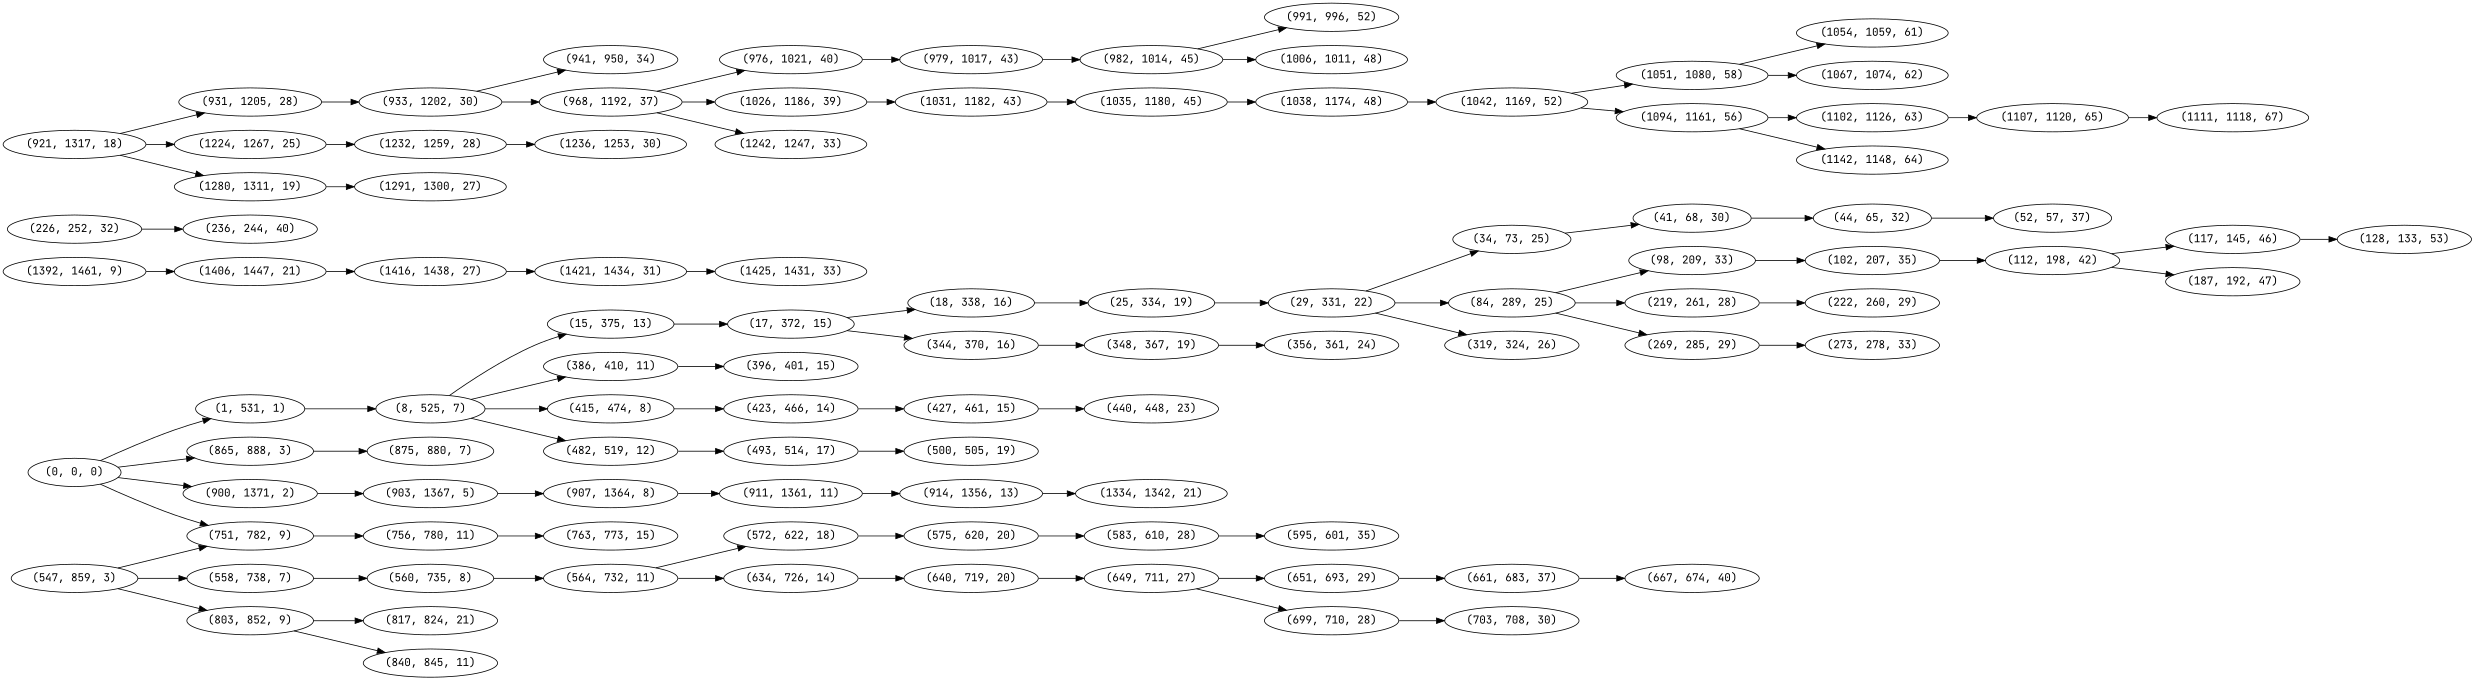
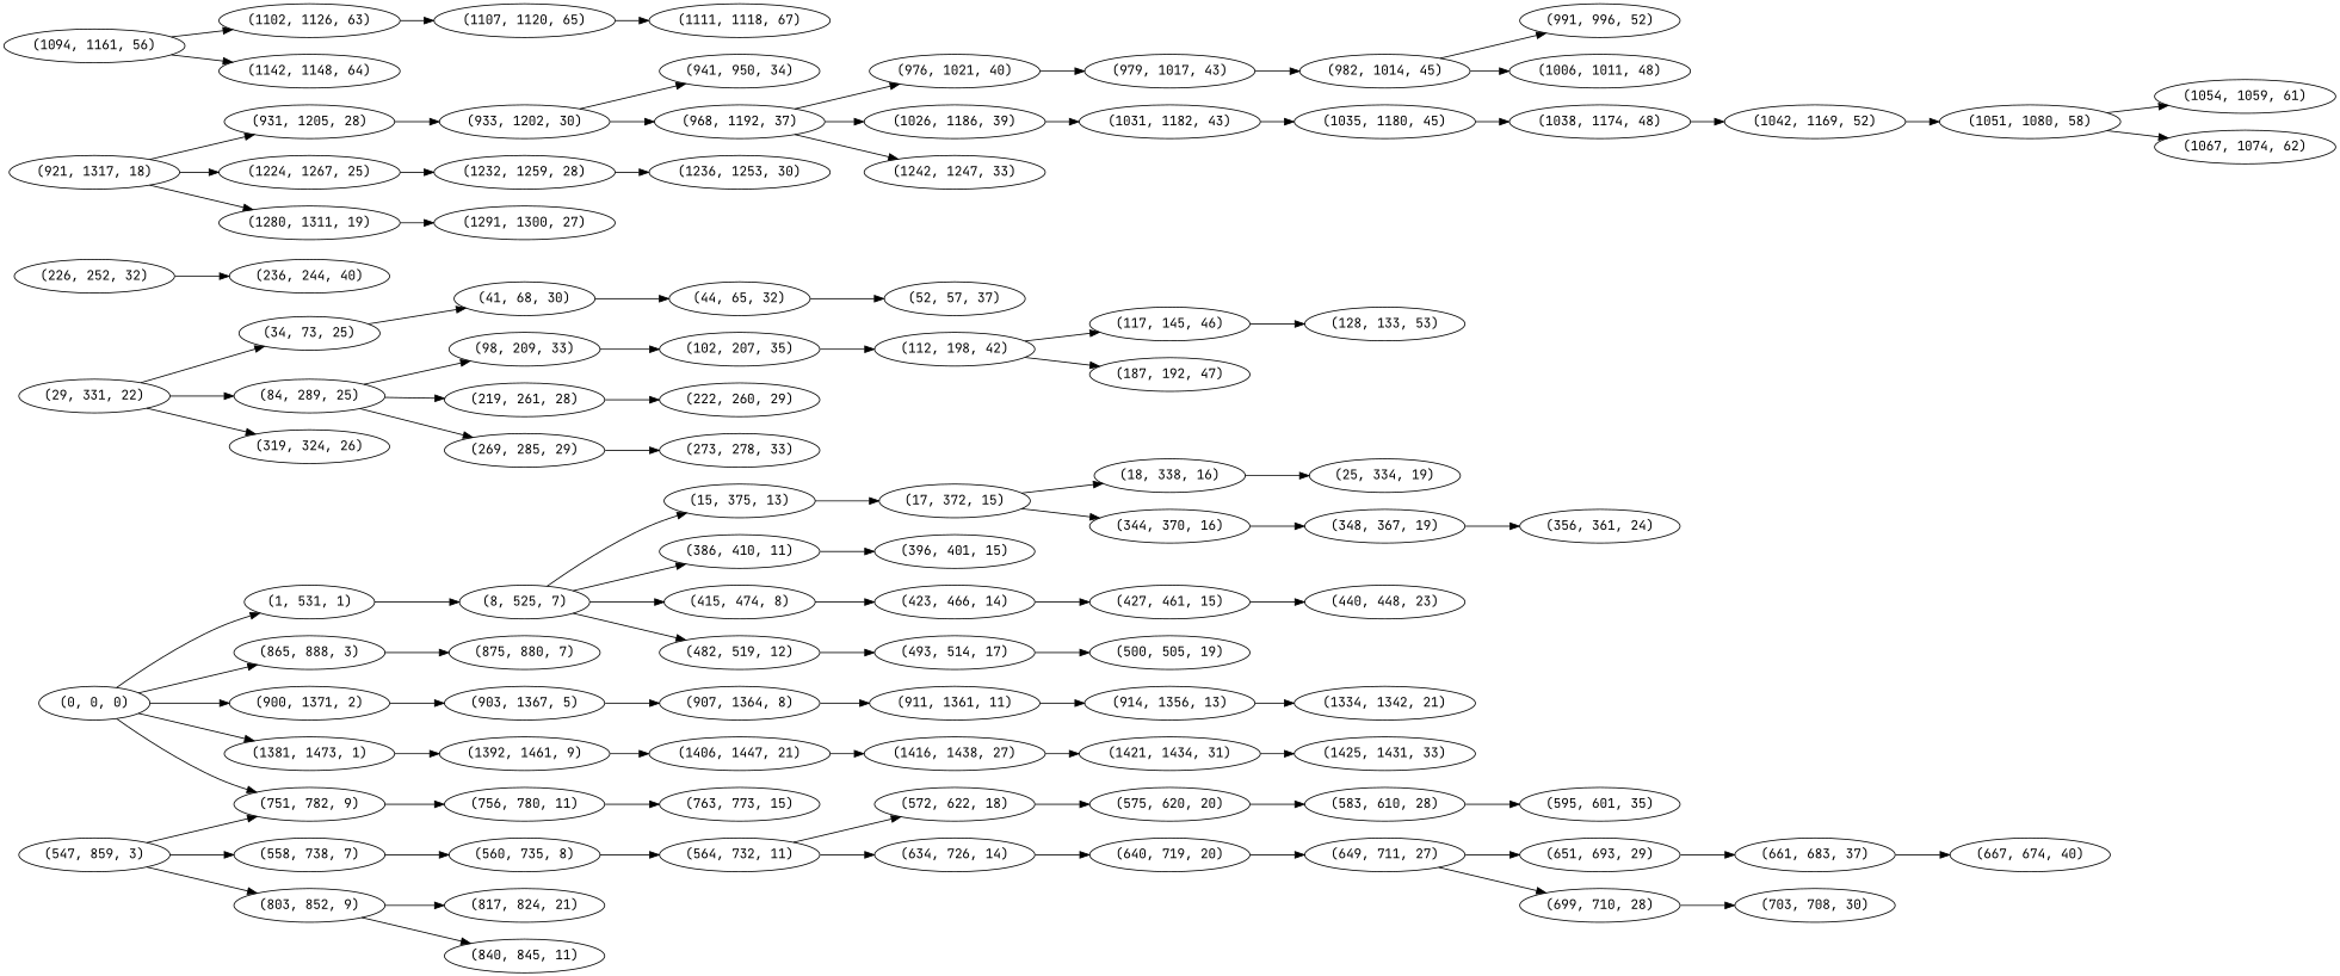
  digraph {
    fontname="JetBrains Mono"
    rankdir=LR
    node [fontname="JetBrains Mono"]
    edge [fontname="JetBrains Mono"]
    "(0, 0, 0)"
    "(1, 531, 1)"
    "(865, 888, 3)"
    "(900, 1371, 2)"
+   "(1381, 1473, 1)"
    "(751, 782, 9)"
    "(8, 525, 7)"
    "(547, 859, 3)"
    "(558, 738, 7)"
    "(803, 852, 9)"
    "(875, 880, 7)"
    "(903, 1367, 5)"
    "(1392, 1461, 9)"
    "(15, 375, 13)"
    "(386, 410, 11)"
    "(415, 474, 8)"
    "(482, 519, 12)"
    "(17, 372, 15)"
    "(396, 401, 15)"
    "(423, 466, 14)"
    "(493, 514, 17)"
    "(18, 338, 16)"
    "(344, 370, 16)"
    "(25, 334, 19)"
    "(348, 367, 19)"
    "(29, 331, 22)"
    "(34, 73, 25)"
    "(84, 289, 25)"
    "(319, 324, 26)"
    "(41, 68, 30)"
    "(98, 209, 33)"
    "(219, 261, 28)"
    "(269, 285, 29)"
    "(44, 65, 32)"
    "(52, 57, 37)"
    "(102, 207, 35)"
    "(222, 260, 29)"
    "(273, 278, 33)"
    "(112, 198, 42)"
    "(117, 145, 46)"
    "(187, 192, 47)"
    "(128, 133, 53)"
    "(226, 252, 32)"
    "(236, 244, 40)"
    "(356, 361, 24)"
    "(427, 461, 15)"
    "(440, 448, 23)"
    "(500, 505, 19)"
    "(560, 735, 8)"
    "(756, 780, 11)"
    "(817, 824, 21)"
    "(840, 845, 11)"
    "(564, 732, 11)"
    "(572, 622, 18)"
    "(634, 726, 14)"
    "(575, 620, 20)"
    "(640, 719, 20)"
    "(583, 610, 28)"
    "(595, 601, 35)"
    "(649, 711, 27)"
    "(651, 693, 29)"
    "(699, 710, 28)"
    "(661, 683, 37)"
    "(703, 708, 30)"
    "(667, 674, 40)"
    "(763, 773, 15)"
    "(907, 1364, 8)"
    "(911, 1361, 11)"
    "(914, 1356, 13)"
    "(1334, 1342, 21)"
    "(921, 1317, 18)"
    "(931, 1205, 28)"
    "(1224, 1267, 25)"
    "(1280, 1311, 19)"
    "(933, 1202, 30)"
    "(1232, 1259, 28)"
    "(1291, 1300, 27)"
    "(941, 950, 34)"
    "(968, 1192, 37)"
    "(976, 1021, 40)"
    "(1026, 1186, 39)"
    "(1242, 1247, 33)"
    "(979, 1017, 43)"
    "(1031, 1182, 43)"
    "(982, 1014, 45)"
    "(991, 996, 52)"
    "(1006, 1011, 48)"
    "(1035, 1180, 45)"
    "(1038, 1174, 48)"
    "(1042, 1169, 52)"
    "(1051, 1080, 58)"
    "(1094, 1161, 56)"
    "(1054, 1059, 61)"
    "(1067, 1074, 62)"
    "(1102, 1126, 63)"
    "(1142, 1148, 64)"
    "(1107, 1120, 65)"
    "(1111, 1118, 67)"
    "(1236, 1253, 30)"
    "(1406, 1447, 21)"
    "(1416, 1438, 27)"
    "(1421, 1434, 31)"
    "(1425, 1431, 33)"
    "(0, 0, 0)" -> "(1, 531, 1)"
    "(0, 0, 0)" -> "(865, 888, 3)"
    "(0, 0, 0)" -> "(900, 1371, 2)"
+   "(0, 0, 0)" -> "(1381, 1473, 1)"
    "(0, 0, 0)" -> "(751, 782, 9)"
    "(1, 531, 1)" -> "(8, 525, 7)"
    "(865, 888, 3)" -> "(875, 880, 7)"
    "(900, 1371, 2)" -> "(903, 1367, 5)"
+   "(1381, 1473, 1)" -> "(1392, 1461, 9)"
    "(751, 782, 9)" -> "(756, 780, 11)"
    "(8, 525, 7)" -> "(15, 375, 13)"
    "(8, 525, 7)" -> "(386, 410, 11)"
    "(8, 525, 7)" -> "(415, 474, 8)"
    "(8, 525, 7)" -> "(482, 519, 12)"
    "(547, 859, 3)" -> "(751, 782, 9)"
    "(547, 859, 3)" -> "(558, 738, 7)"
    "(547, 859, 3)" -> "(803, 852, 9)"
    "(558, 738, 7)" -> "(560, 735, 8)"
    "(803, 852, 9)" -> "(817, 824, 21)"
    "(803, 852, 9)" -> "(840, 845, 11)"
    "(903, 1367, 5)" -> "(907, 1364, 8)"
    "(1392, 1461, 9)" -> "(1406, 1447, 21)"
    "(15, 375, 13)" -> "(17, 372, 15)"
    "(386, 410, 11)" -> "(396, 401, 15)"
    "(415, 474, 8)" -> "(423, 466, 14)"
    "(482, 519, 12)" -> "(493, 514, 17)"
    "(17, 372, 15)" -> "(18, 338, 16)"
    "(17, 372, 15)" -> "(344, 370, 16)"
    "(423, 466, 14)" -> "(427, 461, 15)"
    "(493, 514, 17)" -> "(500, 505, 19)"
    "(18, 338, 16)" -> "(25, 334, 19)"
    "(344, 370, 16)" -> "(348, 367, 19)"
-   "(25, 334, 19)" -> "(29, 331, 22)"
    "(348, 367, 19)" -> "(356, 361, 24)"
    "(29, 331, 22)" -> "(34, 73, 25)"
    "(29, 331, 22)" -> "(84, 289, 25)"
    "(29, 331, 22)" -> "(319, 324, 26)"
    "(34, 73, 25)" -> "(41, 68, 30)"
    "(84, 289, 25)" -> "(98, 209, 33)"
    "(84, 289, 25)" -> "(219, 261, 28)"
    "(84, 289, 25)" -> "(269, 285, 29)"
    "(41, 68, 30)" -> "(44, 65, 32)"
    "(98, 209, 33)" -> "(102, 207, 35)"
    "(219, 261, 28)" -> "(222, 260, 29)"
    "(269, 285, 29)" -> "(273, 278, 33)"
    "(44, 65, 32)" -> "(52, 57, 37)"
    "(102, 207, 35)" -> "(112, 198, 42)"
    "(112, 198, 42)" -> "(117, 145, 46)"
    "(112, 198, 42)" -> "(187, 192, 47)"
    "(117, 145, 46)" -> "(128, 133, 53)"
    "(226, 252, 32)" -> "(236, 244, 40)"
    "(427, 461, 15)" -> "(440, 448, 23)"
    "(560, 735, 8)" -> "(564, 732, 11)"
    "(756, 780, 11)" -> "(763, 773, 15)"
    "(564, 732, 11)" -> "(572, 622, 18)"
    "(564, 732, 11)" -> "(634, 726, 14)"
    "(572, 622, 18)" -> "(575, 620, 20)"
    "(634, 726, 14)" -> "(640, 719, 20)"
    "(575, 620, 20)" -> "(583, 610, 28)"
    "(640, 719, 20)" -> "(649, 711, 27)"
    "(583, 610, 28)" -> "(595, 601, 35)"
    "(649, 711, 27)" -> "(651, 693, 29)"
    "(649, 711, 27)" -> "(699, 710, 28)"
    "(651, 693, 29)" -> "(661, 683, 37)"
    "(699, 710, 28)" -> "(703, 708, 30)"
    "(661, 683, 37)" -> "(667, 674, 40)"
    "(907, 1364, 8)" -> "(911, 1361, 11)"
    "(911, 1361, 11)" -> "(914, 1356, 13)"
    "(914, 1356, 13)" -> "(1334, 1342, 21)"
    "(921, 1317, 18)" -> "(931, 1205, 28)"
    "(921, 1317, 18)" -> "(1224, 1267, 25)"
    "(921, 1317, 18)" -> "(1280, 1311, 19)"
    "(931, 1205, 28)" -> "(933, 1202, 30)"
    "(1224, 1267, 25)" -> "(1232, 1259, 28)"
    "(1280, 1311, 19)" -> "(1291, 1300, 27)"
    "(933, 1202, 30)" -> "(941, 950, 34)"
    "(933, 1202, 30)" -> "(968, 1192, 37)"
    "(1232, 1259, 28)" -> "(1236, 1253, 30)"
    "(968, 1192, 37)" -> "(976, 1021, 40)"
    "(968, 1192, 37)" -> "(1026, 1186, 39)"
    "(968, 1192, 37)" -> "(1242, 1247, 33)"
    "(976, 1021, 40)" -> "(979, 1017, 43)"
    "(1026, 1186, 39)" -> "(1031, 1182, 43)"
    "(979, 1017, 43)" -> "(982, 1014, 45)"
    "(1031, 1182, 43)" -> "(1035, 1180, 45)"
    "(982, 1014, 45)" -> "(991, 996, 52)"
    "(982, 1014, 45)" -> "(1006, 1011, 48)"
    "(1035, 1180, 45)" -> "(1038, 1174, 48)"
    "(1038, 1174, 48)" -> "(1042, 1169, 52)"
    "(1042, 1169, 52)" -> "(1051, 1080, 58)"
-   "(1042, 1169, 52)" -> "(1094, 1161, 56)"
    "(1051, 1080, 58)" -> "(1054, 1059, 61)"
    "(1051, 1080, 58)" -> "(1067, 1074, 62)"
    "(1094, 1161, 56)" -> "(1102, 1126, 63)"
    "(1094, 1161, 56)" -> "(1142, 1148, 64)"
    "(1102, 1126, 63)" -> "(1107, 1120, 65)"
    "(1107, 1120, 65)" -> "(1111, 1118, 67)"
    "(1406, 1447, 21)" -> "(1416, 1438, 27)"
    "(1416, 1438, 27)" -> "(1421, 1434, 31)"
    "(1421, 1434, 31)" -> "(1425, 1431, 33)"
  }
